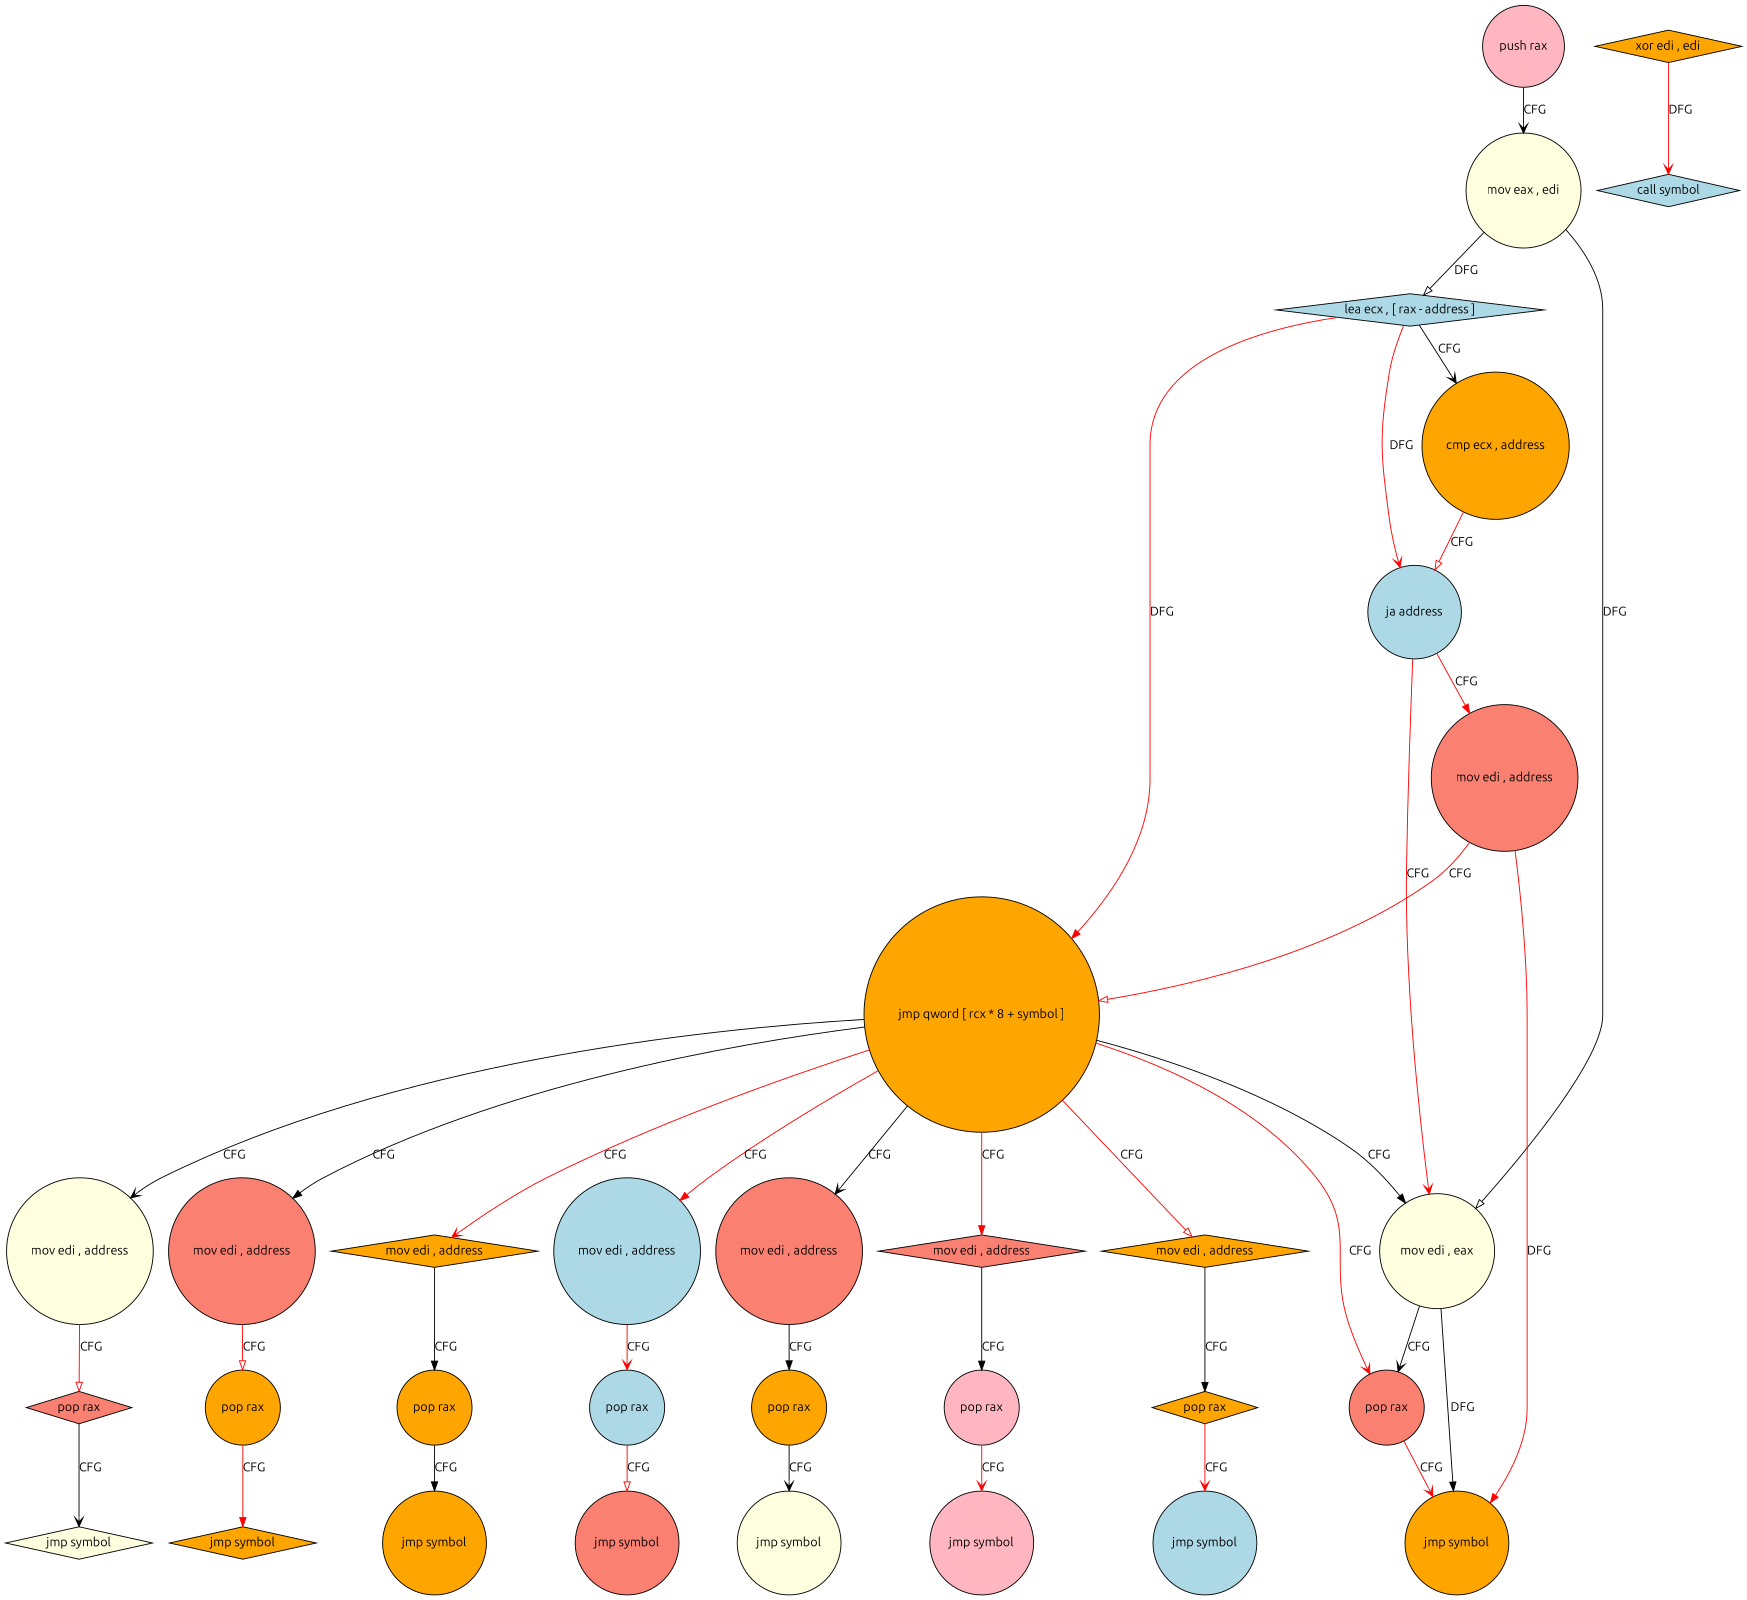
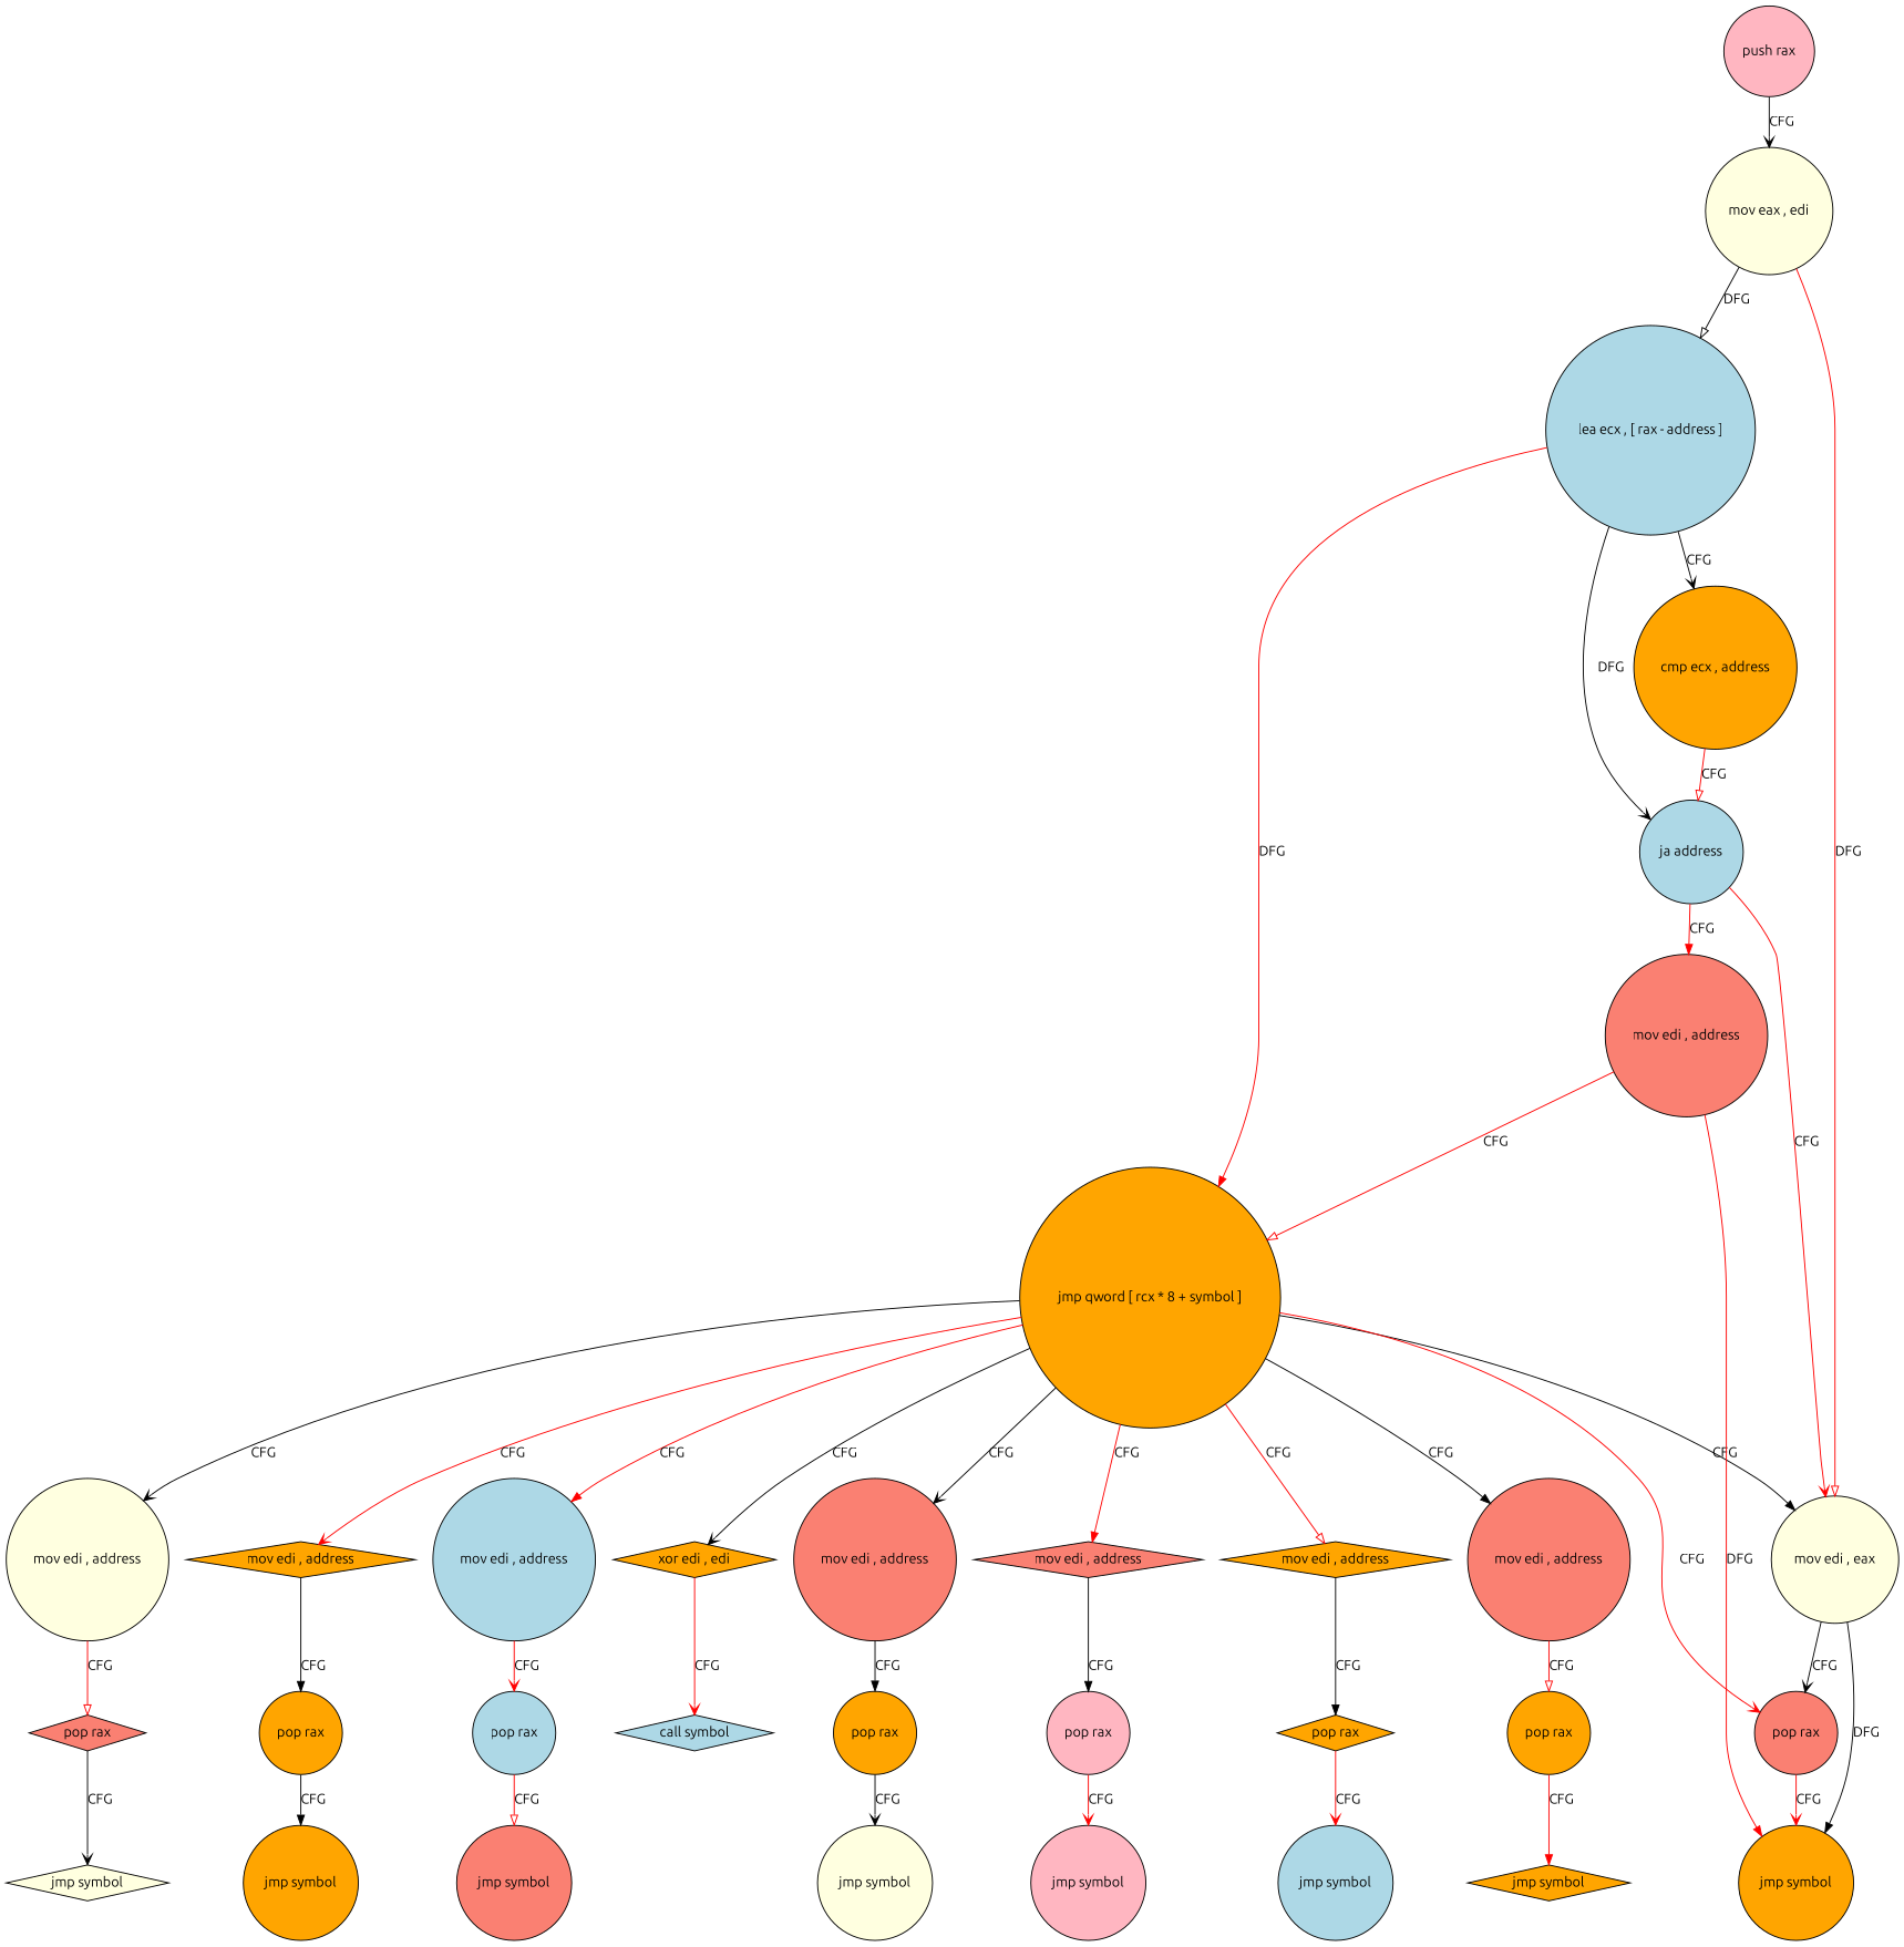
  digraph {
    fontname=Ubuntu
    node [fillcolor=orange fontname=Ubuntu shape=circle style=filled]
    edge [arrowhead=vee color=red fontname=Ubuntu]
    n1 [fillcolor=lightpink label="push rax"]
    n2 [fillcolor=lightyellow label="mov eax , edi"]
-   n3 [fillcolor=lightblue label="lea ecx , [ rax - address ]" shape=diamond]
+   n3 [fillcolor=lightblue label="lea ecx , [ rax - address ]"]
    n4 [fillcolor=lightyellow label="mov edi , eax"]
    n5 [label="cmp ecx , address"]
    n6 [fillcolor=lightblue label="ja address"]
    n7 [label="jmp qword [ rcx * 8 + symbol ]"]
    n8 [fillcolor=salmon label="pop rax"]
    n9 [label="jmp symbol"]
    n10 [fillcolor=salmon label="mov edi , address"]
    n11 [fillcolor=lightyellow label="mov edi , address"]
    n12 [fillcolor=salmon label="mov edi , address"]
    n13 [label="mov edi , address" shape=diamond]
    n14 [fillcolor=lightblue label="mov edi , address"]
    n15 [fillcolor=salmon label="mov edi , address"]
    n16 [fillcolor=salmon label="mov edi , address" shape=diamond]
    n17 [label="mov edi , address" shape=diamond]
    n18 [label="xor edi , edi" shape=diamond]
    n19 [fillcolor=salmon label="pop rax" shape=diamond]
    n20 [label="pop rax"]
    n21 [label="pop rax"]
    n22 [fillcolor=lightblue label="pop rax"]
    n23 [label="pop rax"]
    n24 [fillcolor=lightpink label="pop rax"]
    n25 [label="pop rax" shape=diamond]
    n26 [fillcolor=lightblue label="call symbol" shape=diamond]
    n27 [fillcolor=lightyellow label="jmp symbol" shape=diamond]
    n28 [label="jmp symbol" shape=diamond]
    n29 [label="jmp symbol"]
    n30 [fillcolor=salmon label="jmp symbol"]
    n31 [fillcolor=lightyellow label="jmp symbol"]
    n32 [fillcolor=lightpink label="jmp symbol"]
    n33 [fillcolor=lightblue label="jmp symbol"]
    n1 -> n2 [color=black label=CFG]
    n2 -> n3 [arrowhead=onormal color=black label=DFG]
-   n2 -> n4 [arrowhead=onormal color=black label=DFG]
+   n2 -> n4 [arrowhead=onormal label=DFG]
    n3 -> n5 [color=black label=CFG]
-   n3 -> n6 [label=DFG]
+   n3 -> n6 [color=black label=DFG]
    n3 -> n7 [arrowhead=normal label=DFG]
    n4 -> n8 [color=black label=CFG]
    n4 -> n9 [arrowhead=normal color=black label=DFG]
    n5 -> n6 [arrowhead=onormal label=CFG]
    n6 -> n4 [label=CFG]
    n6 -> n10 [arrowhead=normal label=CFG]
    n7 -> n4 [arrowhead=normal color=black label=CFG]
    n7 -> n8 [label=CFG]
    n7 -> n11 [color=black label=CFG]
    n7 -> n12 [arrowhead=normal color=black label=CFG]
    n7 -> n13 [label=CFG]
    n7 -> n14 [arrowhead=normal label=CFG]
    n7 -> n15 [color=black label=CFG]
    n7 -> n16 [arrowhead=normal label=CFG]
    n7 -> n17 [arrowhead=onormal label=CFG]
+   n7 -> n18 [color=black label=CFG]
    n8 -> n9 [label=CFG]
    n10 -> n7 [arrowhead=onormal label=CFG]
    n10 -> n9 [arrowhead=normal label=DFG]
    n11 -> n19 [arrowhead=onormal label=CFG]
    n12 -> n20 [arrowhead=onormal label=CFG]
    n13 -> n21 [arrowhead=normal color=black label=CFG]
    n14 -> n22 [label=CFG]
    n15 -> n23 [arrowhead=normal color=black label=CFG]
    n16 -> n24 [arrowhead=normal color=black label=CFG]
    n17 -> n25 [arrowhead=normal color=black label=CFG]
-   n18 -> n26 [label=DFG]
+   n18 -> n26 [label=CFG]
    n19 -> n27 [color=black label=CFG]
    n20 -> n28 [arrowhead=normal label=CFG]
    n21 -> n29 [arrowhead=normal color=black label=CFG]
    n22 -> n30 [arrowhead=onormal label=CFG]
    n23 -> n31 [color=black label=CFG]
    n24 -> n32 [label=CFG]
    n25 -> n33 [label=CFG]
  }
